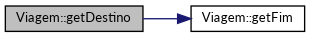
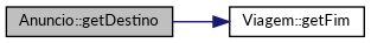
  digraph {
    rankdir=LR
    fontname=Lato
    node [color=black fontname=Lato fontsize=10 shape=record style=filled]
-   n1 [fillcolor=grey75 fontcolor=black height=0.2 label="Viagem::getDestino" width=0.4]
+   n1 [fillcolor=grey75 fontcolor=black height=0.2 label="Anuncio::getDestino" width=0.4]
    n2 [fillcolor=white height=0.2 label="Viagem::getFim" width=0.4]
    n1 -> n2 [color=midnightblue fontname=Lato fontsize=10 labelfontname=Helvetica labelfontsize=10 style=solid]
  }
